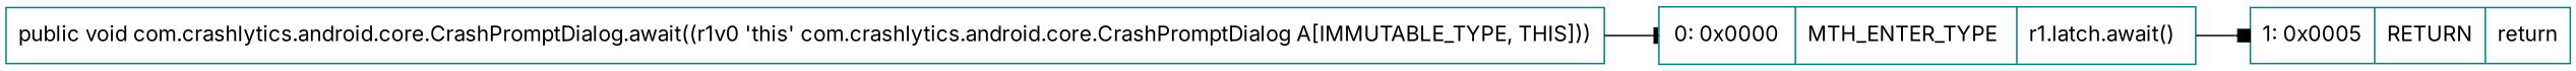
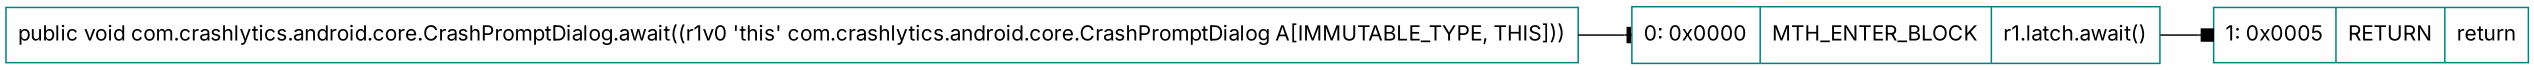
  digraph {
    rankdir=LR
    fontname=Inter
    node [shape=record color=teal fontname=Inter]
    edge [fontname=Inter]
-   n1 [label="{0\:\ 0x0000|MTH_ENTER_TYPE\l|r1.latch.await()\l}"]
+   n1 [label="{0\:\ 0x0000|MTH_ENTER_BLOCK\l|r1.latch.await()\l}"]
    n2 [label="{1\:\ 0x0005|RETURN\l|return\l}"]
    n3 [label="{public void com.crashlytics.android.core.CrashPromptDialog.await((r1v0 'this' com.crashlytics.android.core.CrashPromptDialog A[IMMUTABLE_TYPE, THIS])) }"]
    n1 -> n2 [arrowhead=box]
    n3 -> n1 [arrowhead=tee]
  }
